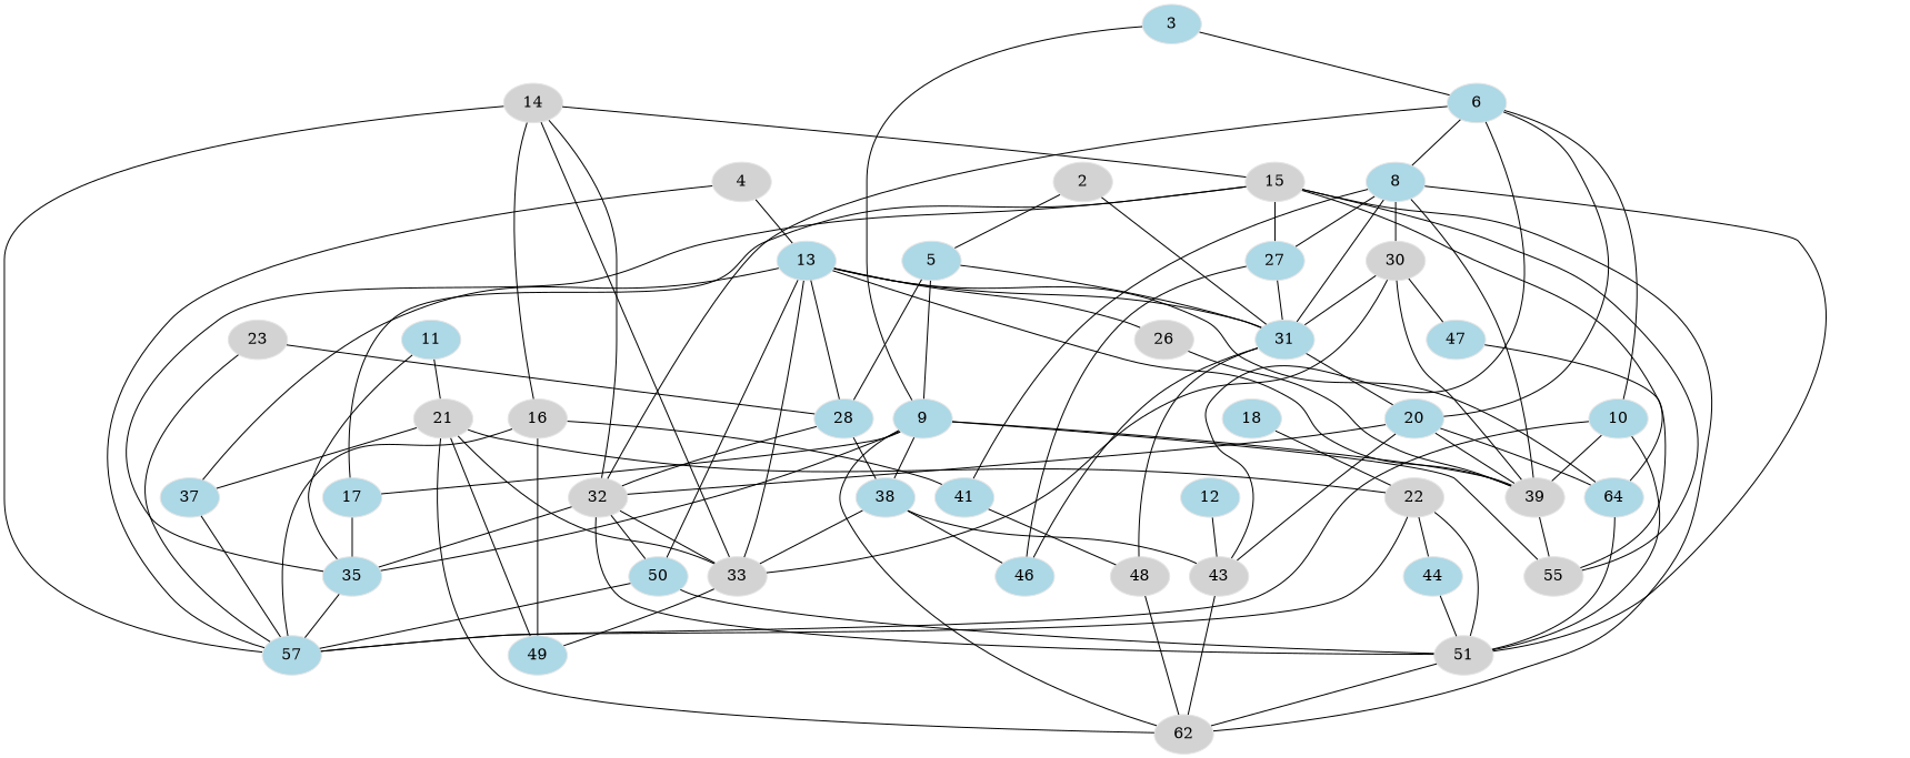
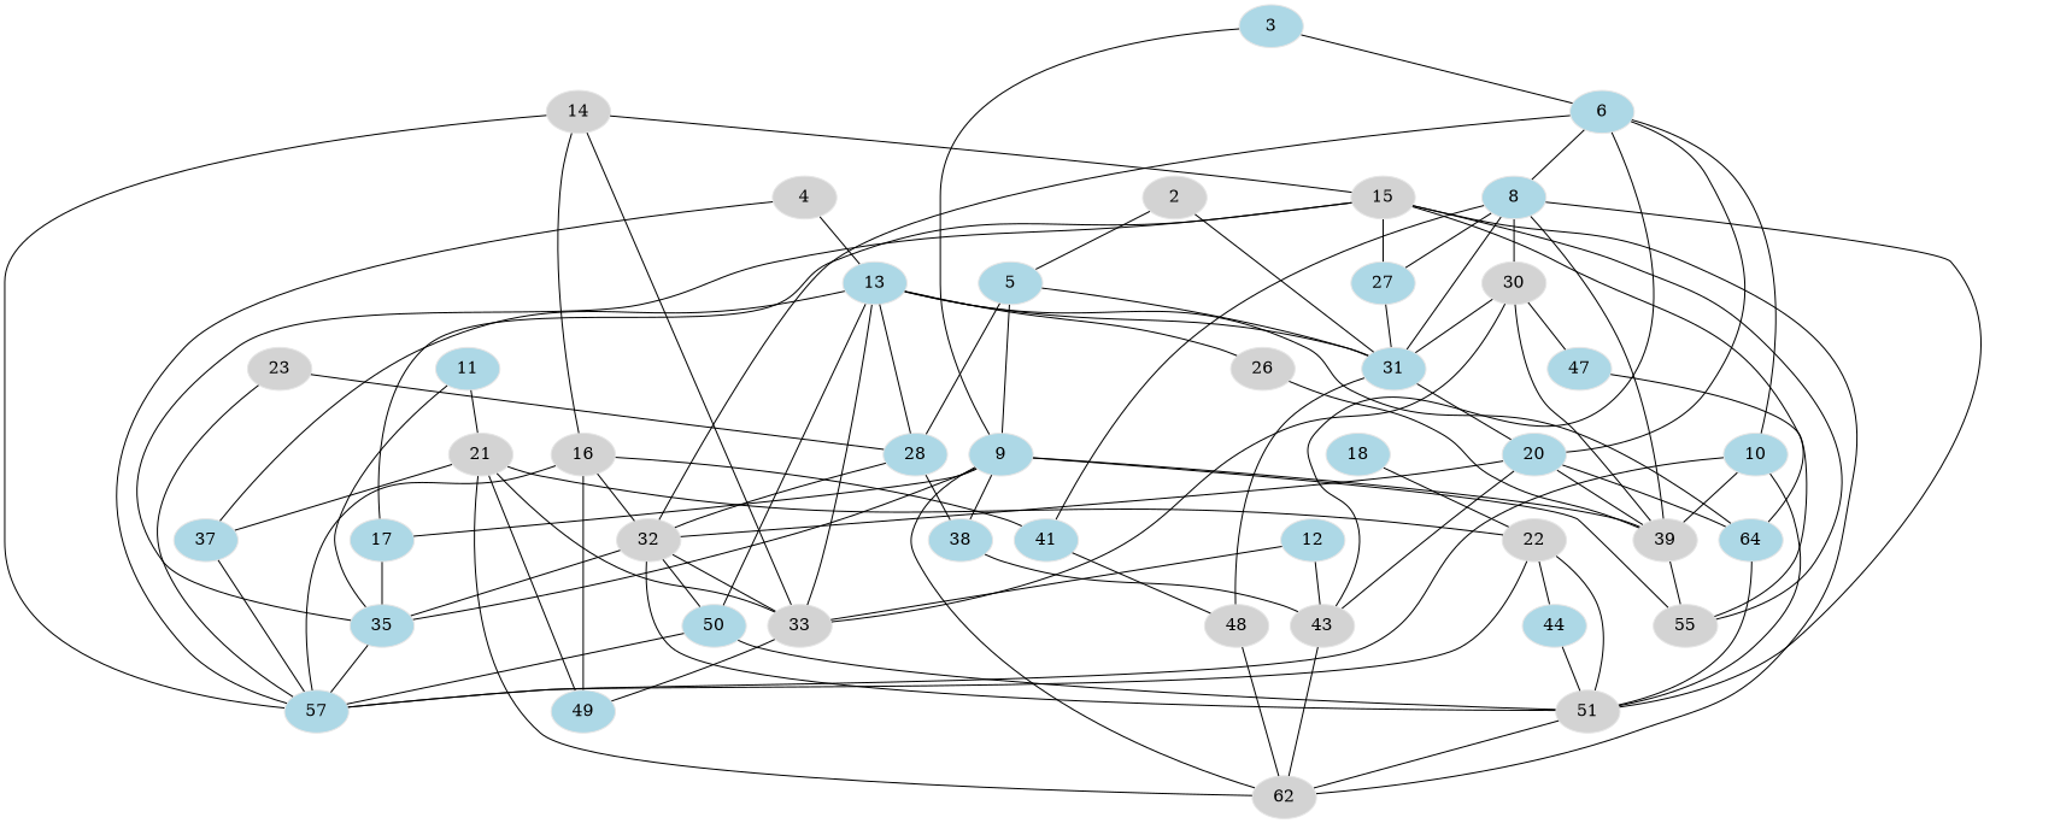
  graph {
    node [color=gray90 fillcolor=lightblue style=filled]
    4 [fillcolor=lightgrey super="+7"]
    57 [super="+65"]
    13 [super="+63"]
    43 [fillcolor=lightgrey super="+45"]
    38
-   46
    2 [fillcolor=lightgrey]
    5
    31 [super="+34"]
    9 [super="+58"]
    28 [super="+56"]
    20 [super="+29"]
    48 [fillcolor=lightgrey]
    6 [super="+24"]
    8 [super="+36"]
    10
    32 [fillcolor=lightgrey super="+40"]
    3
    39 [fillcolor=lightgrey super="+42"]
    17
    35 [super="+59"]
    55 [fillcolor=lightgrey]
    62 [fillcolor=lightgrey]
    33 [fillcolor=lightgrey super="+54"]
    26 [fillcolor=lightgrey]
    37
    50
    64
    27
    30 [fillcolor=lightgrey]
    41
    51 [fillcolor=lightgrey super="+53"]
    21 [fillcolor=lightgrey super="+61"]
    49
    22 [fillcolor=lightgrey super="+52"]
    47
    11
    12 [super="+60"]
    14 [fillcolor=lightgrey super="+25"]
    15 [fillcolor=lightgrey super="+19"]
    16 [fillcolor=lightgrey]
    18
    44
    23 [fillcolor=lightgrey]
    4 -- 57
    4 -- 13
    13 -- 31
    13 -- 28
-   13 -- 39
    13 -- 33
    13 -- 26
    13 -- 37
    13 -- 50
    13 -- 64
    43 -- 62
    38 -- 43
-   38 -- 46
    2 -- 5
    2 -- 31
    5 -- 31
    5 -- 9
    5 -- 28
-   31 -- 46
    31 -- 20
    31 -- 48
    9 -- 38
    9 -- 39
    9 -- 17
    9 -- 35
    9 -- 55
    9 -- 62
    28 -- 38
    28 -- 32
    20 -- 43
    20 -- 32
    20 -- 39
    20 -- 64
    48 -- 62
    6 -- 43
    6 -- 20
    6 -- 8
    6 -- 10
    6 -- 32
    8 -- 31
    8 -- 39
    8 -- 27
    8 -- 30
    8 -- 41
    8 -- 51
    10 -- 57
    10 -- 39
    10 -- 51
    32 -- 35
    32 -- 33
    32 -- 50
    32 -- 51
    3 -- 9
    3 -- 6
    39 -- 55
    17 -- 35
    35 -- 57
    33 -- 49
    26 -- 39
    37 -- 57
    50 -- 57
    50 -- 51
    64 -- 51
-   27 -- 46
    27 -- 31
    30 -- 31
    30 -- 39
    30 -- 33
    30 -- 47
    41 -- 48
    51 -- 62
    21 -- 62
    21 -- 33
    21 -- 37
    21 -- 49
    21 -- 22
    22 -- 57
    22 -- 51
    22 -- 44
    47 -- 55
    11 -- 35
    11 -- 21
    12 -- 43
-   38 -- 33
+   12 -- 33
    14 -- 57
-   14 -- 32
+   16 -- 32
    14 -- 33 [weight=2]
    14 -- 15
    14 -- 16
    15 -- 17
    15 -- 35
    15 -- 55
    15 -- 62
    15 -- 64
    15 -- 27
    16 -- 57
    16 -- 41
    16 -- 49
    18 -- 22
    44 -- 51
    23 -- 57
    23 -- 28
  }
